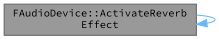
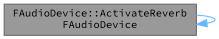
  digraph {
    rankdir=TB
    fontname="Source Code Pro"
-   n1 [color=gray40 fillcolor=grey60 fontcolor=black fontname="Source Code Pro" fontsize=10 height=0.2 label="FAudioDevice::ActivateReverb\lEffect" shape=box style=filled width=0.4]
+   n1 [color=gray40 fillcolor=grey60 fontcolor=black fontname="Source Code Pro" fontsize=10 height=0.2 label="FAudioDevice::ActivateReverb\lFAudioDevice" shape=box style=filled width=0.4]
    n1 -> n1 [color=steelblue1 fontname="Source Code Pro" fontsize=10 labelfontname=Helvetica labelfontsize=10 style=solid]
  }
